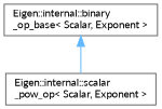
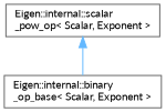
  digraph {
    rankdir=TB
    fontname=Lato
    node [color=grey40 fillcolor=white fontname=Lato fontsize=10 shape=box style=filled]
    n1 [height=0.2 label="Eigen::internal::binary\l_op_base\< Scalar, Exponent \>" width=0.4]
    n2 [height=0.2 label="Eigen::internal::scalar\l_pow_op\< Scalar, Exponent \>" width=0.4]
-   n1 -> n2 [color=steelblue1 dir=back fontname=Lato fontsize=10 labelfontname=Helvetica labelfontsize=10 style=solid]
+   n2 -> n1 [color=steelblue1 dir=back fontname=Lato fontsize=10 labelfontname=Helvetica labelfontsize=10 style=solid]
  }
